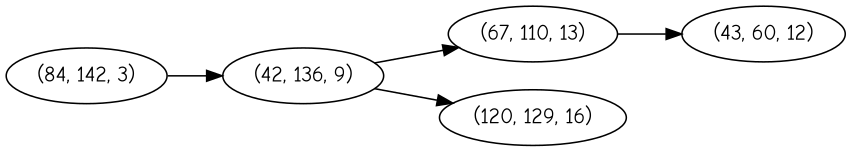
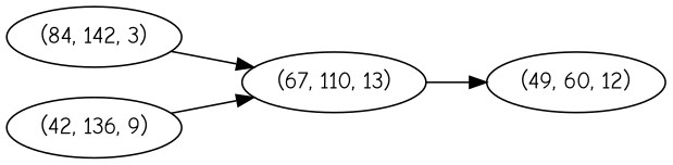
  digraph {
    fontname="Comic Neue"
    rankdir=LR
    node [fontname="Comic Neue"]
    edge [fontname="Comic Neue"]
    n1 [label="(84, 142, 3)"]
    "(42, 136, 9)"
    "(67, 110, 13)"
-   "(120, 129, 16)"
-   "(49, 60, 12)" [label="(43, 60, 12)"]
-   n1 -> "(42, 136, 9)"
+   "(49, 60, 12)"
+   n1 -> "(67, 110, 13)"
    "(42, 136, 9)" -> "(67, 110, 13)"
-   "(42, 136, 9)" -> "(120, 129, 16)"
    "(67, 110, 13)" -> "(49, 60, 12)"
  }
